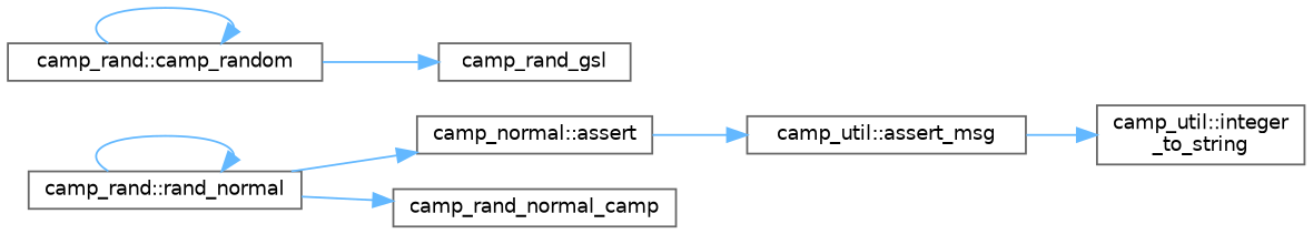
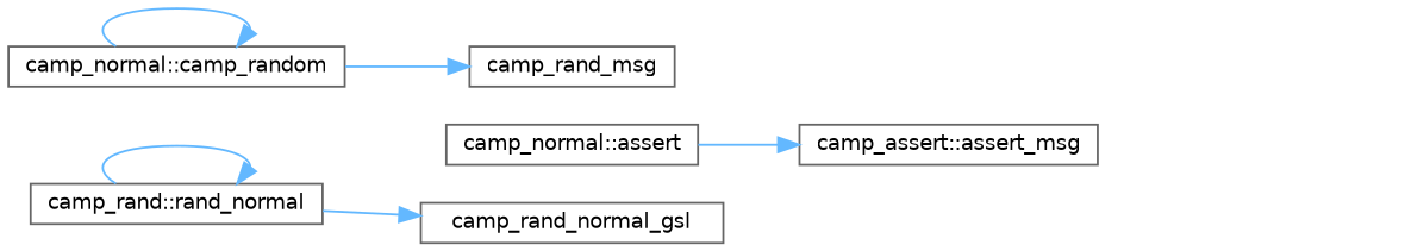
  digraph {
    rankdir=LR
    node [color=grey40 fillcolor=white fontname=Helvetica fontsize=10 shape=box style=filled]
    edge [color=steelblue1 fontname=Helvetica fontsize=10 labelfontname=Helvetica labelfontsize=10 style=solid]
    n1 [height=0.2 label="camp_rand::rand_normal" width=0.4]
    n2 [height=0.2 label="camp_normal::assert" width=0.4]
-   n3 [height=0.2 label=camp_rand_normal_camp width=0.4]
-   n4 [height=0.2 label="camp_util::assert_msg" width=0.4]
-   n5 [height=0.2 label="camp_rand::camp_random" width=0.4]
-   n6 [height=0.2 label=camp_rand_gsl width=0.4]
-   n7 [height=0.2 label="camp_util::integer\l_to_string" width=0.4]
+   n3 [height=0.2 label=camp_rand_normal_gsl width=0.4]
+   n4 [height=0.2 label="camp_assert::assert_msg" width=0.4]
+   n5 [height=0.2 label="camp_normal::camp_random" width=0.4]
+   n6 [height=0.2 label=camp_rand_msg width=0.4]
    n1 -> n1
-   n1 -> n2
    n1 -> n3
    n2 -> n4
-   n4 -> n7
    n5 -> n5
    n5 -> n6
  }
